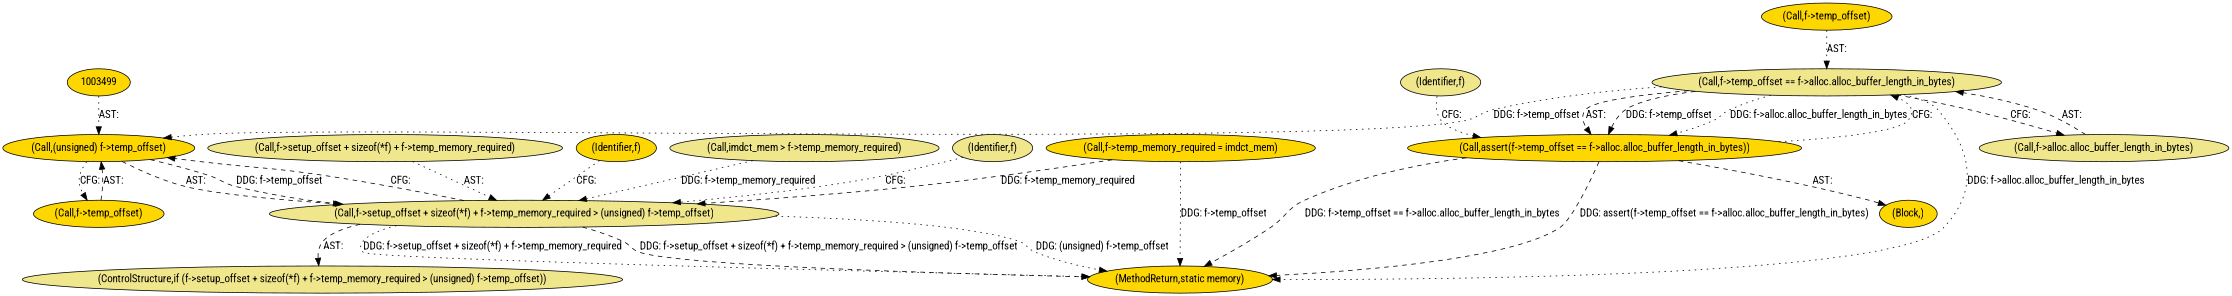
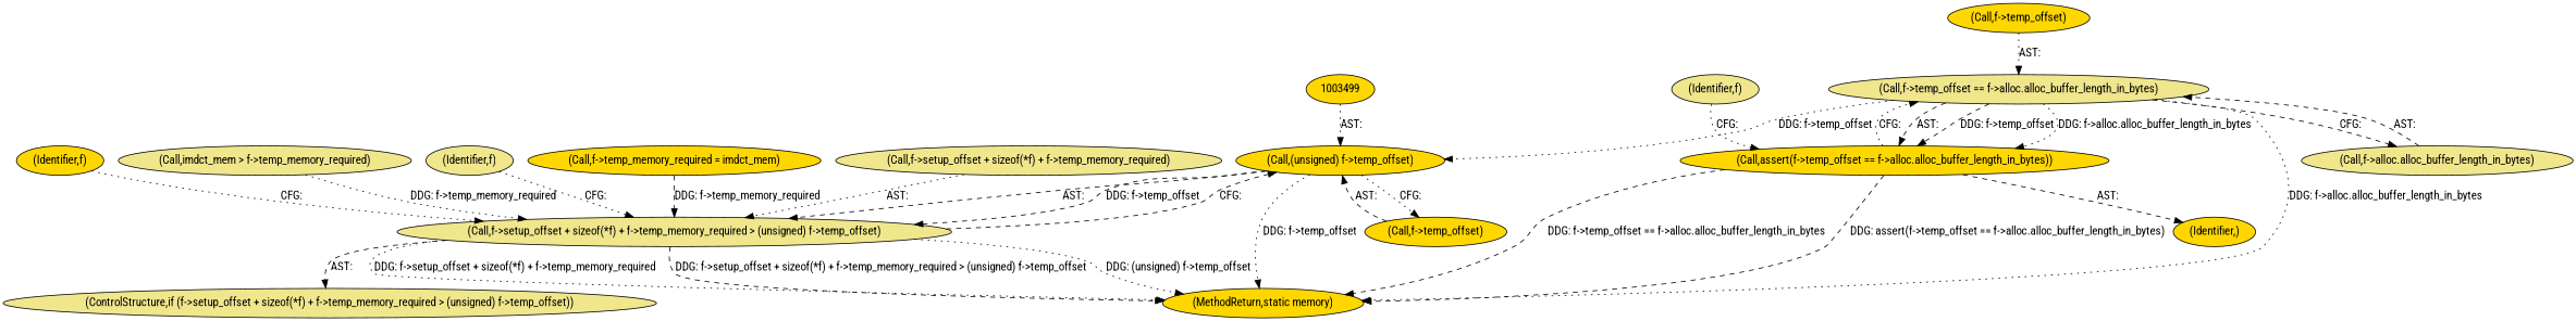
  digraph {
    fontname="Roboto Condensed"
    node [fillcolor=gold fontname="Roboto Condensed" style=filled]
    edge [fontname="Roboto Condensed" style=dotted]
    n1 [fillcolor=khaki label="(Call,f->temp_offset == f->alloc.alloc_buffer_length_in_bytes)"]
    n2 [label="(Call,assert(f->temp_offset == f->alloc.alloc_buffer_length_in_bytes))"]
    n3 [label="(Call,(unsigned) f->temp_offset)"]
    n4 [label="(MethodReturn,static memory)"]
    n5 [fillcolor=khaki label="(Call,f->alloc.alloc_buffer_length_in_bytes)"]
-   n6 [label="(Block,)"]
+   n6 [label="(Identifier,)"]
    n7 [fillcolor=khaki label="(Call,f->setup_offset + sizeof(*f) + f->temp_memory_required > (unsigned) f->temp_offset)"]
    n8 [label="(Call,f->temp_offset)"]
    n9 [fillcolor=khaki label="(ControlStructure,if (f->setup_offset + sizeof(*f) + f->temp_memory_required > (unsigned) f->temp_offset))"]
    n10 [fillcolor=khaki label="(Call,f->setup_offset + sizeof(*f) + f->temp_memory_required)"]
    n11 [fillcolor=khaki label="(Identifier,f)"]
    n12 [label="(Identifier,f)"]
    n13 [label="(Call,f->temp_offset)"]
    n14 [fillcolor=khaki label="(Call,imdct_mem > f->temp_memory_required)"]
    n15 [fillcolor=khaki label="(Identifier,f)"]
    n16 [label="(Call,f->temp_memory_required = imdct_mem)"]
    1003499
    n1 -> n2 [label="AST: " style=dashed]
    n1 -> n2 [label="DDG: f->temp_offset" style=dashed]
    n1 -> n2 [label="DDG: f->alloc.alloc_buffer_length_in_bytes"]
    n1 -> n3 [label="DDG: f->temp_offset"]
    n1 -> n4 [label="DDG: f->alloc.alloc_buffer_length_in_bytes"]
    n1 -> n5 [label="CFG: " style=dashed]
    n2 -> n1 [label="CFG: "]
    n2 -> n4 [label="DDG: f->temp_offset == f->alloc.alloc_buffer_length_in_bytes" style=dashed]
    n2 -> n4 [label="DDG: assert(f->temp_offset == f->alloc.alloc_buffer_length_in_bytes)" style=dashed]
    n2 -> n6 [label="AST: " style=dashed]
-   n16 -> n4 [label="DDG: f->temp_offset"]
+   n3 -> n4 [label="DDG: f->temp_offset"]
    n3 -> n7 [label="AST: " style=dashed]
    n3 -> n7 [label="DDG: f->temp_offset" style=dashed]
    n3 -> n8 [label="CFG: "]
    n5 -> n1 [label="AST: " style=dashed]
    n7 -> n3 [label="CFG: " style=dashed]
    n7 -> n4 [label="DDG: f->setup_offset + sizeof(*f) + f->temp_memory_required"]
    n7 -> n4 [label="DDG: f->setup_offset + sizeof(*f) + f->temp_memory_required > (unsigned) f->temp_offset" style=dashed]
    n7 -> n4 [label="DDG: (unsigned) f->temp_offset"]
    n7 -> n9 [label="AST: " style=dashed]
    n8 -> n3 [label="AST: " style=dashed]
    n10 -> n7 [label="AST: "]
    n11 -> n2 [label="CFG: "]
    n12 -> n7 [label="CFG: "]
    n13 -> n1 [label="AST: "]
    n14 -> n7 [label="DDG: f->temp_memory_required"]
    n15 -> n7 [label="CFG: "]
    n16 -> n7 [label="DDG: f->temp_memory_required" style=dashed]
    1003499 -> n3 [label="AST: "]
  }
